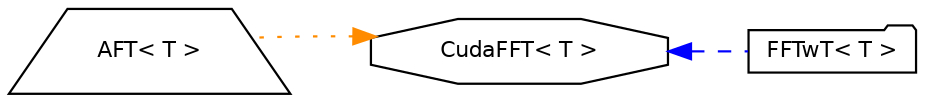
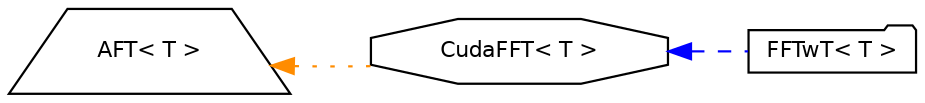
  digraph {
    rankdir=LR
    node [color=black fillcolor=white fontname=Helvetica fontsize=10 style=filled]
    edge [dir=back fontname=Helvetica fontsize=10 labelfontname=Helvetica labelfontsize=10]
    n1 [height=0.2 label="AFT\< T \>" shape=trapezium width=0.4]
    n2 [height=0.2 label="CudaFFT\< T \>" shape=octagon width=0.4]
    n3 [height=0.2 label="FFTwT\< T \>" shape=folder width=0.4]
-   n2 -> n1 [color=darkorange style=dotted]
+   n1 -> n2 [color=darkorange style=dotted]
    n2 -> n3 [color=blue style=dashed]
  }
